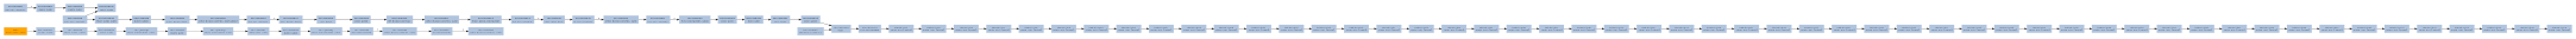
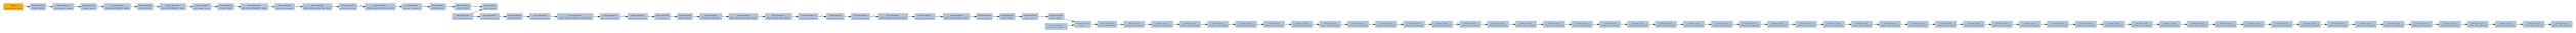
  digraph {
    fontname="Comic Neue"
    rankdir=LR
    node [color=lightsteelblue fillcolor=lightsteelblue fontname="Comic Neue" shape=rectangle style=filled]
    edge [color="#000000" fontname="Comic Neue"]
    n1 [color=lightgrey fillcolor=orange label="start\nmovl %edi, %edi"]
    n2 [label="0x7730b9cd\npushl %ebp"]
    n3 [label="0x7730b9ce\nmovl %esp, %ebp"]
    n4 [label="0x7730b9d0\npushl %ebx"]
    n5 [label="0x7730b9d1\nmovl 0x8(%ebp), %ebx"]
    n6 [label="0x7730b9d4\npushl %esi"]
    n7 [label="0x7730b9d5\nmovl 0xc(%ebp), %esi"]
    n8 [label="0x7730b9d8\ntestl %esi, %esi"]
    n9 [label="0x7730b9da\npushl %edi"]
    n10 [label="0x7730b9db\nmovl 0x10(%ebp), %edi"]
    n11 [label="0x7730b9de\njne 0x7730b9e9"]
    n12 [label="0x7730b9e9\ncmpl $0x1<UINT8>, %esi"]
    n13 [label="0x7730b9ec\nje 0x7730b9f3"]
    n14 [label="0x7730b9ee\ncmpl $0x2<UINT8>, %esi"]
    n15 [label="0x7730b9f1\njne 0x7730ba15"]
    n16 [label="0x7730ba15\npushl %edi"]
    n17 [label="0x7730ba16\npushl %esi"]
    n18 [label="0x7730ba17\npushl %ebx"]
    n19 [label="0x7730ba18\ncall 0x7730abab"]
    n20 [label="0x7730abab\nmovl %edi, %edi"]
    n21 [label="0x7730abad\npushl %ebp"]
    n22 [label="0x7730abae\nmovl %esp, %ebp"]
    n23 [label="0x7730abb0\ncmpl $0x1<UINT8>, 0xc(%ebp)"]
    n24 [label="0x7730abb4\njne 0x7730abcc"]
    n25 [label="0x7730abcc\nxorl %eax, %eax"]
    n26 [label="0x7730abce\nincl %eax"]
    n27 [label="0x7730abcf\npopl %ebp"]
    n28 [label="0x7730abd0\nret $0xc<UINT16>"]
    n29 [label="0x7730ba1d\ncmpl $0x1<UINT8>, %esi"]
    n30 [label="0x7730ba20\nmovl %eax, 0xc(%ebp)"]
    n31 [label="0x7730ba23\njne 0x7730ba31"]
    n32 [label="0x7730ba31\ntestl %esi, %esi"]
    n33 [label="0x7730ba33\nje 0x7730ba3a"]
    n34 [label="0x7730ba35\ncmpl $0x3<UINT8>, %esi"]
    n35 [label="0x7730ba38\njne 0x7730ba60"]
    n36 [label="0x7730ba60\nmovl 0xc(%ebp), %eax"]
    n37 [label="0x7730ba63\npopl %edi"]
    n38 [label="0x7730ba64\npopl %esi"]
    n39 [label="0x7730ba65\npopl %ebx"]
    n40 [label="0x7730ba66\npopl %ebp"]
    n41 [label="0x7c8000c0\nnop "]
    n42 [label="0x7730ba67\nret $0xc<UINT16>"]
    n43 [label="0x7c8000c1\ncall 0x63d7f9f4"]
    n44 [label="0x63d7f9f4\naddb %al, (%eax)"]
    n45 [label="0x63d7f9f6\naddb %al, (%eax)"]
    n46 [label="0x63d7f9f8\naddb %al, (%eax)"]
    n47 [label="0x63d7f9fa\naddb %al, (%eax)"]
    n48 [label="0x63d7f9fc\naddb %al, (%eax)"]
    n49 [label="0x63d7f9fe\naddb %al, (%eax)"]
    n50 [label="0x63d7fa00\naddb %al, (%eax)"]
    n51 [label="0x63d7fa02\naddb %al, (%eax)"]
    n52 [label="0x63d7fa04\naddb %al, (%eax)"]
    n53 [label="0x63d7fa06\naddb %al, (%eax)"]
    n54 [label="0x63d7fa08\naddb %al, (%eax)"]
    n55 [label="0x63d7fa0a\naddb %al, (%eax)"]
    n56 [label="0x63d7fa0c\naddb %al, (%eax)"]
    n57 [label="0x63d7fa0e\naddb %al, (%eax)"]
    n58 [label="0x63d7fa10\naddb %al, (%eax)"]
    n59 [label="0x63d7fa12\naddb %al, (%eax)"]
    n60 [label="0x63d7fa14\naddb %al, (%eax)"]
    n61 [label="0x63d7fa16\naddb %al, (%eax)"]
    n62 [label="0x63d7fa18\naddb %al, (%eax)"]
    n63 [label="0x63d7fa1a\naddb %al, (%eax)"]
    n64 [label="0x63d7fa1c\naddb %al, (%eax)"]
    n65 [label="0x63d7fa1e\naddb %al, (%eax)"]
    n66 [label="0x63d7fa20\naddb %al, (%eax)"]
    n67 [label="0x63d7fa22\naddb %al, (%eax)"]
    n68 [label="0x63d7fa24\naddb %al, (%eax)"]
    n69 [label="0x63d7fa26\naddb %al, (%eax)"]
    n70 [label="0x63d7fa28\naddb %al, (%eax)"]
    n71 [label="0x63d7fa2a\naddb %al, (%eax)"]
    n72 [label="0x63d7fa2c\naddb %al, (%eax)"]
    n73 [label="0x63d7fa2e\naddb %al, (%eax)"]
    n74 [label="0x63d7fa30\naddb %al, (%eax)"]
    n75 [label="0x63d7fa32\naddb %al, (%eax)"]
    n76 [label="0x63d7fa34\naddb %al, (%eax)"]
    n77 [label="0x63d7fa36\naddb %al, (%eax)"]
    n78 [label="0x63d7fa38\naddb %al, (%eax)"]
    n79 [label="0x63d7fa3a\naddb %al, (%eax)"]
    n80 [label="0x63d7fa3c\naddb %al, (%eax)"]
    n81 [label="0x63d7fa3e\naddb %al, (%eax)"]
    n82 [label="0x63d7fa40\naddb %al, (%eax)"]
    n83 [label="0x63d7fa42\naddb %al, (%eax)"]
    n84 [label="0x63d7fa44\naddb %al, (%eax)"]
    n85 [label="0x63d7fa46\naddb %al, (%eax)"]
    n86 [label="0x63d7fa48\naddb %al, (%eax)"]
    n87 [label="0x63d7fa4a\naddb %al, (%eax)"]
    n88 [label="0x63d7fa4c\naddb %al, (%eax)"]
    n89 [label="0x63d7fa4e\naddb %al, (%eax)"]
    n90 [label="0x63d7fa50\naddb %al, (%eax)"]
    n91 [label="0x63d7fa52\naddb %al, (%eax)"]
    n92 [label="0x63d7fa54\naddb %al, (%eax)"]
    n93 [label="0x63d7fa56\naddb %al, (%eax)"]
    n94 [label="0x63d7fa58\naddb %al, (%eax)"]
    n95 [label="0x63d7fa5a\naddb %al, (%eax)"]
    n1 -> n2
    n2 -> n3
    n3 -> n4
    n4 -> n5
    n5 -> n6
    n6 -> n7
    n7 -> n8
    n8 -> n9
    n9 -> n10
    n10 -> n11
    n11 -> n12 [label=T]
    n12 -> n13
    n13 -> n14 [label=F]
+   n14 -> n15
    n15 -> n16 [label=T]
    n16 -> n17
    n17 -> n18
    n19 -> n18
    n19 -> n20
    n20 -> n21
    n21 -> n22
    n22 -> n23
    n23 -> n24
    n24 -> n25 [label=T]
    n25 -> n26
    n26 -> n27
    n27 -> n28
    n28 -> n29
    n29 -> n30
    n30 -> n31
    n31 -> n32 [label=T]
    n32 -> n33
    n33 -> n34 [label=F]
    n34 -> n35
    n35 -> n36 [label=T]
    n36 -> n37
    n37 -> n38
    n38 -> n39
    n39 -> n40
    n40 -> n41
    n41 -> n43
    n42 -> n41
    n43 -> n44
    n44 -> n45
    n45 -> n46
    n46 -> n47
    n47 -> n48
    n48 -> n49
    n49 -> n50
    n50 -> n51
    n51 -> n52
    n52 -> n53
    n53 -> n54
    n54 -> n55
    n55 -> n56
    n56 -> n57
    n57 -> n58
    n58 -> n59
    n59 -> n60
    n60 -> n61
    n61 -> n62
    n62 -> n63
    n63 -> n64
    n64 -> n65
    n65 -> n66
    n66 -> n67
    n67 -> n68
    n68 -> n69
    n69 -> n70
    n70 -> n71
    n71 -> n72
    n72 -> n73
    n73 -> n74
    n74 -> n75
    n75 -> n76
    n76 -> n77
    n77 -> n78
    n78 -> n79
    n79 -> n80
    n80 -> n81
    n81 -> n82
    n82 -> n83
    n83 -> n84
    n84 -> n85
    n85 -> n86
    n86 -> n87
    n87 -> n88
    n88 -> n89
    n89 -> n90
    n90 -> n91
    n91 -> n92
    n92 -> n93
    n93 -> n94
    n94 -> n95
  }
